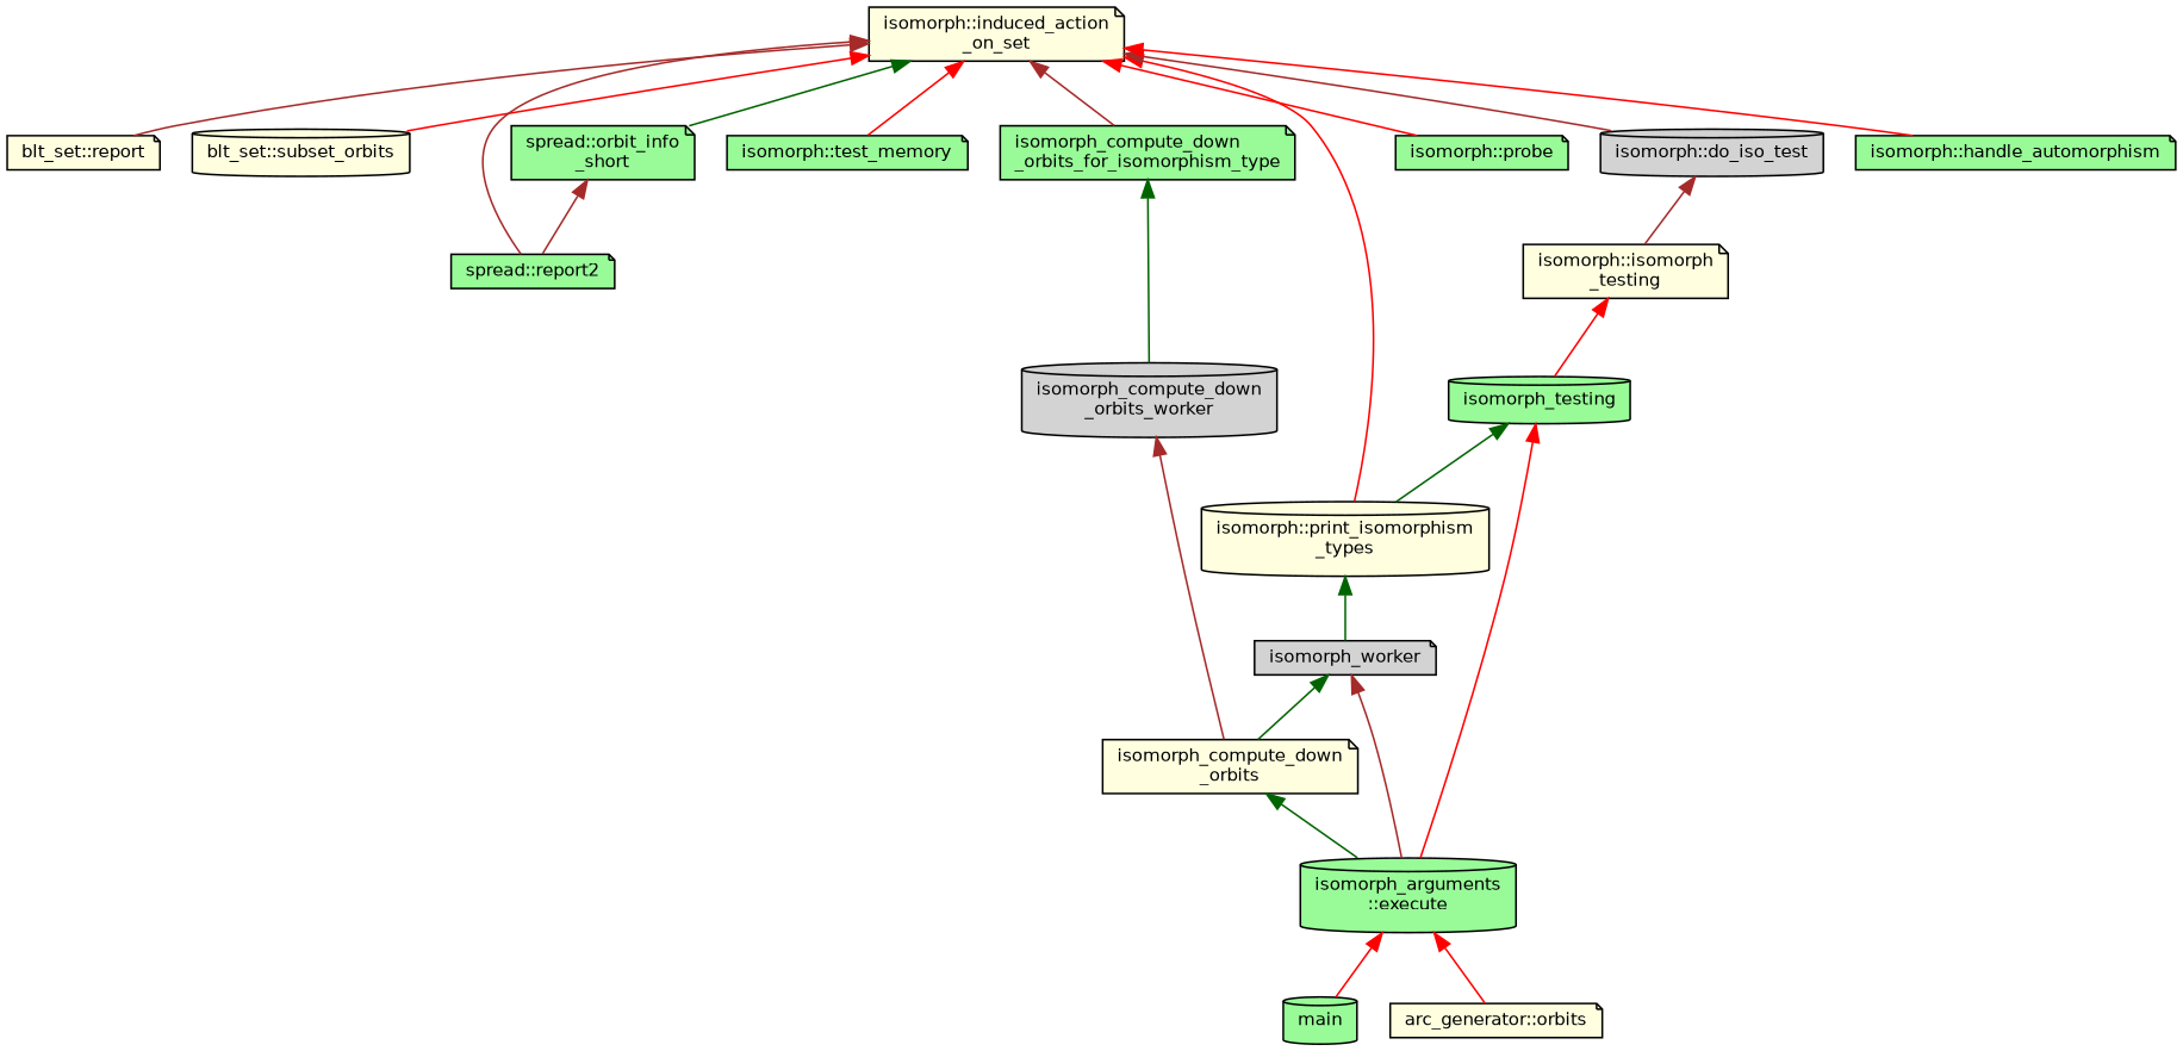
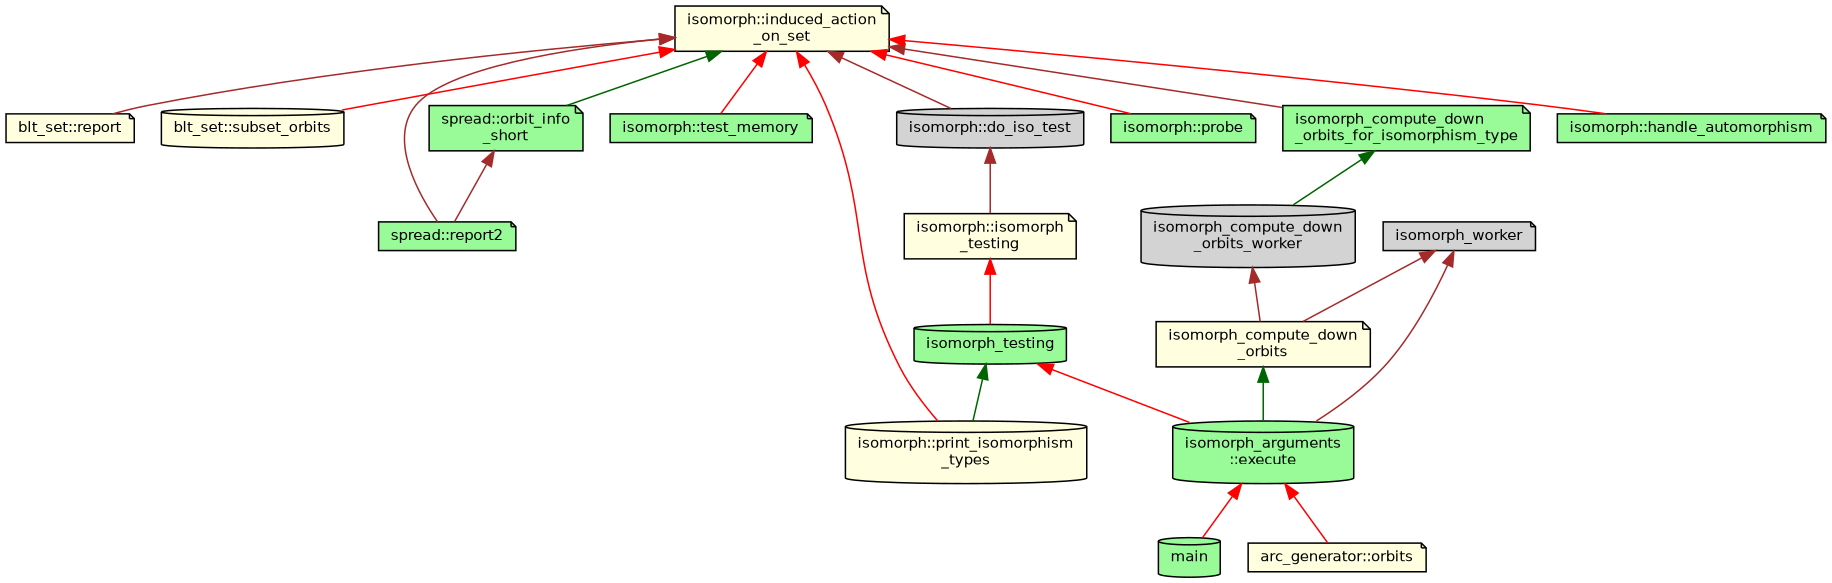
  digraph {
    rankdir=TB
    node [color=black fillcolor=palegreen fontname=Helvetica fontsize=10 shape=note style=filled]
    edge [color=brown dir=back fontname=Helvetica fontsize=10 labelfontname=Helvetica labelfontsize=10 style=solid]
    n1 [fillcolor=lightyellow fontcolor=black height=0.2 label="isomorph::induced_action\l_on_set" width=0.4]
    n2 [fillcolor=lightyellow height=0.2 label="blt_set::report" width=0.4]
    n3 [fillcolor=lightyellow height=0.2 label="blt_set::subset_orbits" shape=cylinder width=0.4]
    n4 [height=0.2 label="spread::report2" width=0.4]
    n5 [height=0.2 label="spread::orbit_info\l_short" width=0.4]
    n6 [height=0.2 label="isomorph::test_memory" width=0.4]
    n7 [fillcolor=lightyellow height=0.2 label="isomorph::print_isomorphism\l_types" shape=cylinder width=0.4]
    n8 [height=0.2 label="isomorph_compute_down\l_orbits_for_isomorphism_type" width=0.4]
    n9 [height=0.2 label="isomorph::probe" width=0.4]
    n10 [fillcolor=lightgrey height=0.2 label="isomorph::do_iso_test" shape=cylinder width=0.4]
    n11 [height=0.2 label="isomorph::handle_automorphism" width=0.4]
    n12 [fillcolor=lightgrey height=0.2 label=isomorph_worker width=0.4]
    n13 [fillcolor=lightgrey height=0.2 label="isomorph_compute_down\l_orbits_worker" shape=cylinder width=0.4]
    n14 [fillcolor=lightyellow height=0.2 label="isomorph::isomorph\l_testing" width=0.4]
    n15 [height=0.2 label=isomorph_testing shape=cylinder width=0.4]
    n16 [height=0.2 label="isomorph_arguments\l::execute" shape=cylinder width=0.4]
    n17 [fillcolor=lightyellow height=0.2 label="isomorph_compute_down\l_orbits" width=0.4]
    n18 [height=0.2 label=main shape=cylinder width=0.4]
    n19 [fillcolor=lightyellow height=0.2 label="arc_generator::orbits" width=0.4]
    n1 -> n2
    n1 -> n3 [color=red]
    n1 -> n4
    n1 -> n5 [color=darkgreen]
    n1 -> n6 [color=red]
    n1 -> n7 [color=red]
    n1 -> n8
    n1 -> n9 [color=red]
    n1 -> n10
    n1 -> n11 [color=red]
    n5 -> n4
-   n7 -> n12 [color=darkgreen]
    n8 -> n13 [color=darkgreen]
    n10 -> n14
    n12 -> n16
-   n12 -> n17 [color=darkgreen]
+   n12 -> n17
    n13 -> n17
    n14 -> n15 [color=red]
    n15 -> n7 [color=darkgreen]
    n15 -> n16 [color=red]
    n16 -> n18 [color=red]
    n16 -> n19 [color=red]
    n17 -> n16 [color=darkgreen]
  }
